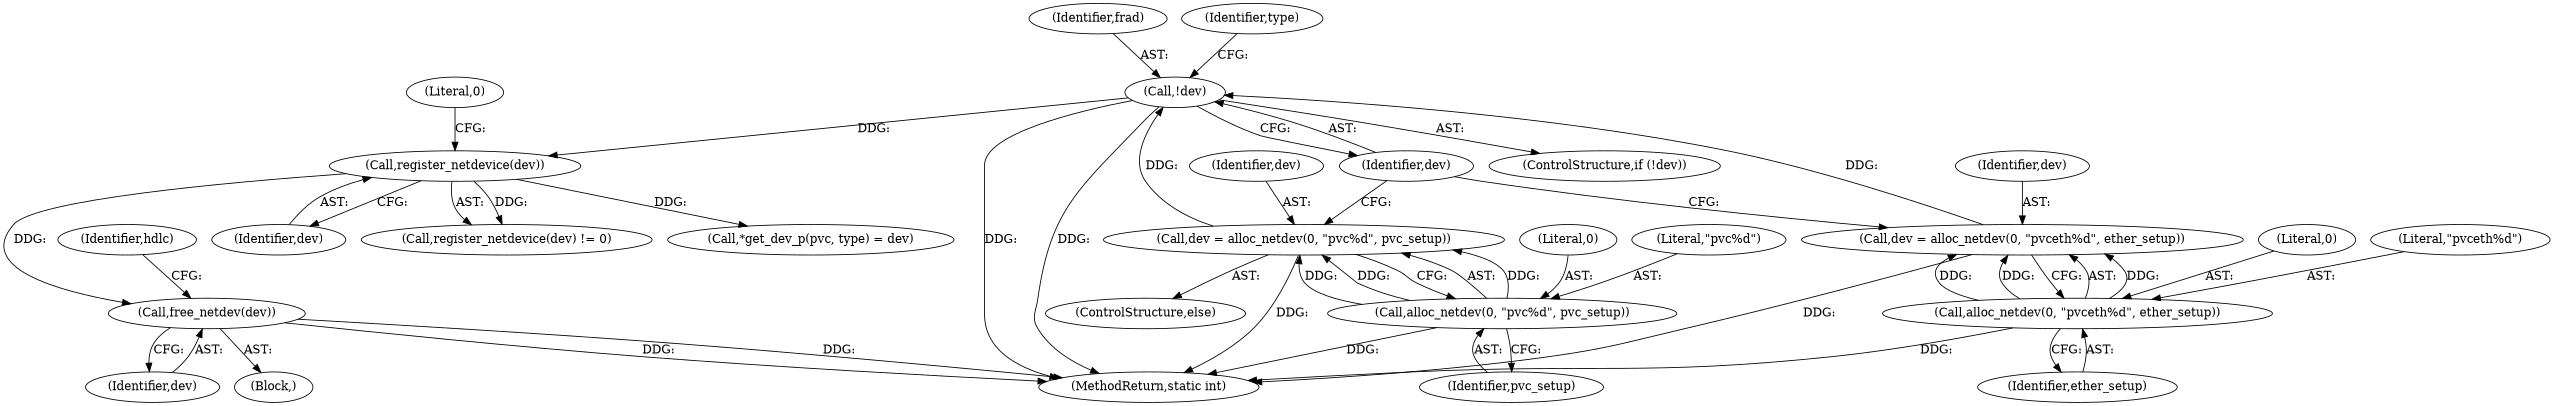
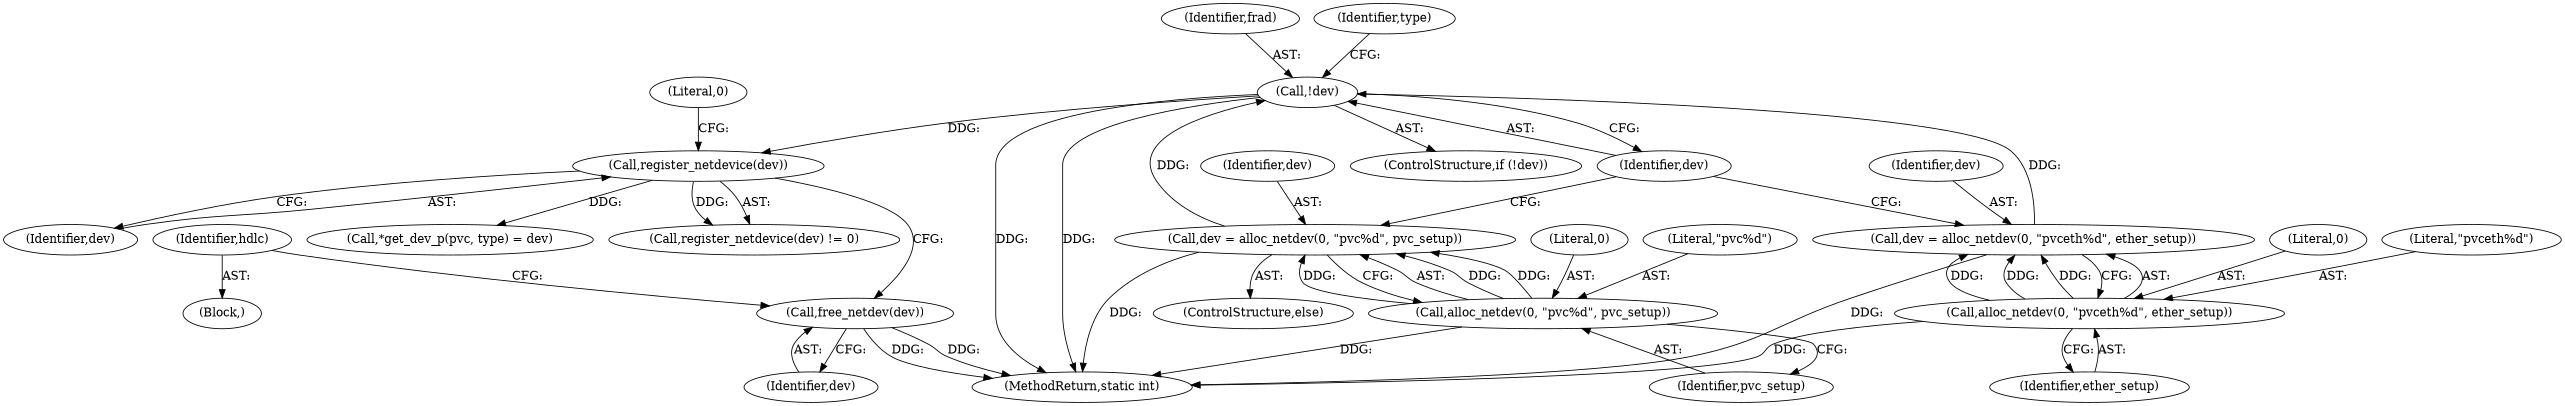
  digraph {
    n1 [label="(Call,free_netdev(dev))"]
    n2 [label="(MethodReturn,static int)"]
    n3 [label="(Identifier,dev)"]
    n4 [label="(Block,)"]
    n5 [label="(Call,register_netdevice(dev))"]
    n6 [label="(Call,*get_dev_p(pvc, type) = dev)"]
    n7 [label="(Call,register_netdevice(dev) != 0)"]
    n8 [label="(Identifier,dev)"]
    n9 [label="(Call,!dev)"]
    n10 [label="(ControlStructure,if (!dev))"]
    n11 [label="(Identifier,dev)"]
    n12 [label="(Call,dev = alloc_netdev(0, \"pvc%d\", pvc_setup))"]
    n13 [label="(Call,dev = alloc_netdev(0, \"pvceth%d\", ether_setup))"]
    n14 [label="(Call,alloc_netdev(0, \"pvc%d\", pvc_setup))"]
    n15 [label="(ControlStructure,else)"]
    n16 [label="(Identifier,pvc_setup)"]
    n17 [label="(Call,alloc_netdev(0, \"pvceth%d\", ether_setup))"]
    n18 [label="(Identifier,ether_setup)"]
    n19 [label="(Identifier,hdlc)"]
    n20 [label="(Literal,0)"]
    n21 [label="(Literal,\"pvceth%d\")"]
    n22 [label="(Identifier,dev)"]
    n23 [label="(Literal,0)"]
    n24 [label="(Identifier,frad)"]
    n25 [label="(Identifier,type)"]
    n26 [label="(Literal,0)"]
    n27 [label="(Literal,\"pvc%d\")"]
    n28 [label="(Identifier,dev)"]
    n1 -> n2 [label="DDG: "]
    n1 -> n2 [label="DDG: "]
    n1 -> n3 [label="CFG: "]
-   n1 -> n4 [label="AST: "]
+   n19 -> n4 [label="AST: "]
    n3 -> n1 [label="AST: "]
-   n5 -> n1 [label="DDG: "]
+   n5 -> n1 [label="CFG: "]
    n5 -> n6 [label="DDG: "]
    n5 -> n7 [label="AST: "]
    n5 -> n7 [label="DDG: "]
    n5 -> n8 [label="CFG: "]
    n8 -> n5 [label="AST: "]
    n9 -> n2 [label="DDG: "]
    n9 -> n2 [label="DDG: "]
    n9 -> n5 [label="DDG: "]
    n9 -> n10 [label="AST: "]
    n9 -> n11 [label="CFG: "]
    n11 -> n9 [label="AST: "]
    n11 -> n12 [label="CFG: "]
    n11 -> n13 [label="CFG: "]
    n12 -> n2 [label="DDG: "]
    n12 -> n9 [label="DDG: "]
    n12 -> n14 [label="CFG: "]
    n12 -> n15 [label="AST: "]
    n13 -> n2 [label="DDG: "]
    n13 -> n9 [label="DDG: "]
    n13 -> n17 [label="CFG: "]
    n14 -> n2 [label="DDG: "]
    n14 -> n12 [label="AST: "]
    n14 -> n12 [label="DDG: "]
    n14 -> n12 [label="DDG: "]
    n14 -> n12 [label="DDG: "]
    n14 -> n16 [label="CFG: "]
    n16 -> n14 [label="AST: "]
    n17 -> n2 [label="DDG: "]
    n17 -> n13 [label="AST: "]
    n17 -> n13 [label="DDG: "]
    n17 -> n13 [label="DDG: "]
    n17 -> n13 [label="DDG: "]
    n17 -> n18 [label="CFG: "]
    n18 -> n17 [label="AST: "]
    n19 -> n1 [label="CFG: "]
    n20 -> n17 [label="AST: "]
    n21 -> n17 [label="AST: "]
    n22 -> n13 [label="AST: "]
    n23 -> n5 [label="CFG: "]
    n24 -> n9 [label="AST: "]
    n25 -> n9 [label="CFG: "]
    n26 -> n14 [label="AST: "]
    n27 -> n14 [label="AST: "]
    n28 -> n12 [label="AST: "]
  }
